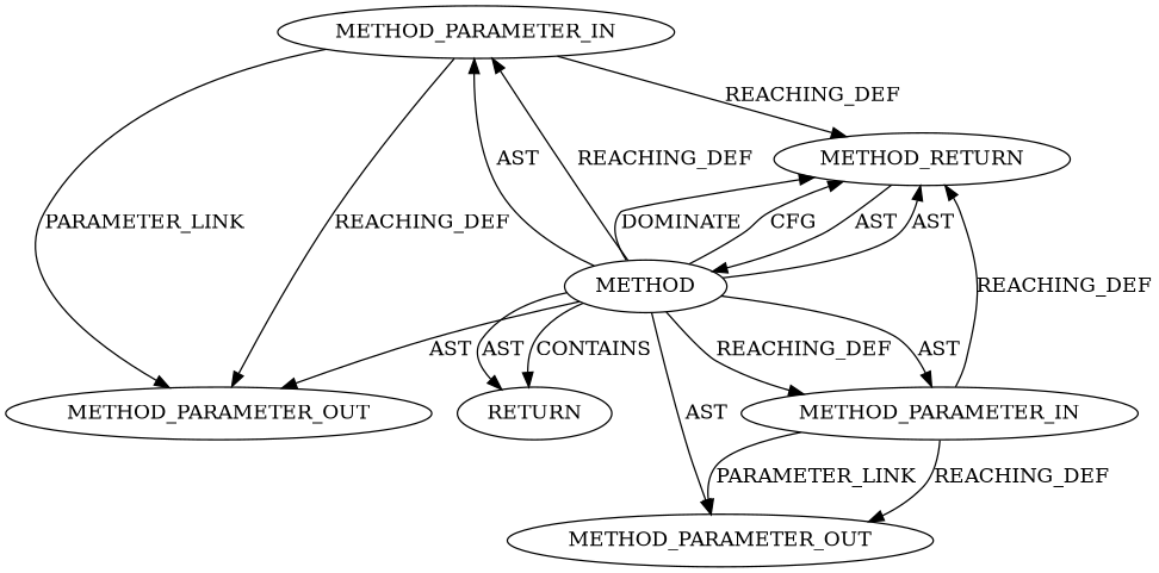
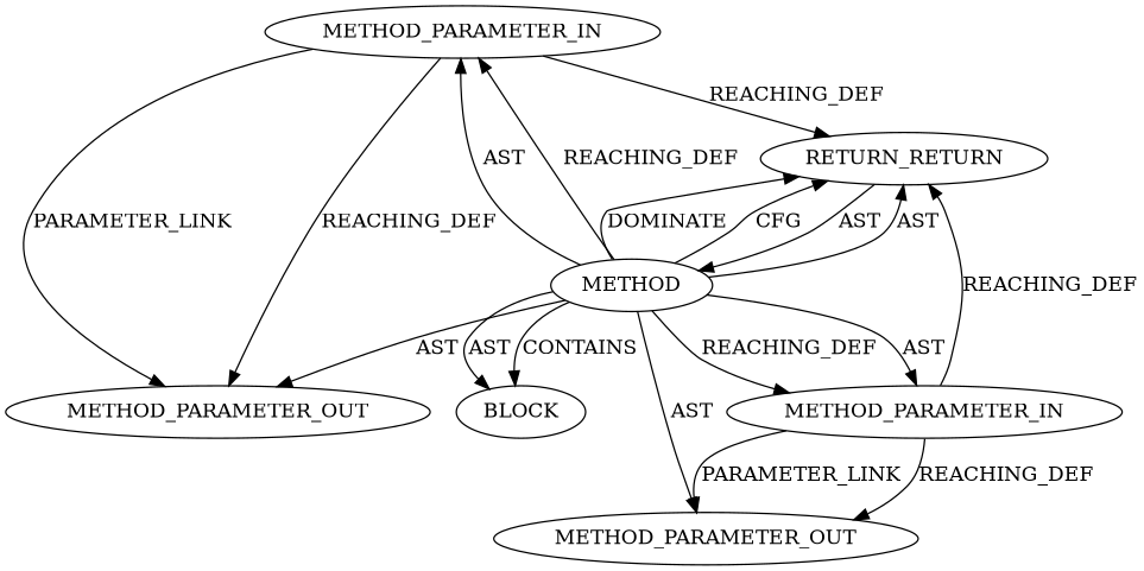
  digraph {
    node [CODE=p1 EVALUATION_STRATEGY=BY_VALUE IS_VARIADIC=false ORDER=1 TYPE_FULL_NAME=ANY]
    n1 [INDEX=1 NAME=p1 label=METHOD_PARAMETER_OUT]
    n2 [CODE=p2 INDEX=2 NAME=p2 ORDER=2 label=METHOD_PARAMETER_OUT]
-   n3 [ARGUMENT_INDEX=1 CODE="<empty>" label=RETURN EVALUATION_STRATEGY="" IS_VARIADIC=""]
+   n3 [ARGUMENT_INDEX=1 CODE="<empty>" label=BLOCK EVALUATION_STRATEGY="" IS_VARIADIC=""]
    n4 [INDEX=1 NAME=p1 label=METHOD_PARAMETER_IN]
-   n5 [CODE=RET ORDER=2 label=METHOD_RETURN IS_VARIADIC=""]
+   n5 [CODE=RET ORDER=2 label=RETURN_RETURN IS_VARIADIC=""]
    n6 [AST_PARENT_FULL_NAME="<global>" AST_PARENT_TYPE=NAMESPACE_BLOCK CODE="<empty>" FILENAME="<empty>" FULL_NAME=calc_pages_for IS_EXTERNAL=true NAME=calc_pages_for ORDER=0 label=METHOD EVALUATION_STRATEGY="" IS_VARIADIC="" TYPE_FULL_NAME=""]
    n7 [CODE=p2 INDEX=2 NAME=p2 ORDER=2 label=METHOD_PARAMETER_IN]
    n4 -> n1 [label=PARAMETER_LINK]
    n4 -> n1 [VARIABLE=p1 label=REACHING_DEF]
    n4 -> n5 [VARIABLE=p1 label=REACHING_DEF]
    n5 -> n6 [label=AST]
    n6 -> n1 [label=AST]
    n6 -> n2 [label=AST]
    n6 -> n3 [label=CONTAINS]
    n6 -> n3 [label=AST]
    n6 -> n4 [label=AST]
    n6 -> n4 [label=REACHING_DEF]
    n6 -> n5 [label=AST]
    n6 -> n5 [label=DOMINATE]
    n6 -> n5 [label=CFG]
    n6 -> n7 [label=AST]
    n6 -> n7 [label=REACHING_DEF]
    n7 -> n2 [VARIABLE=p2 label=REACHING_DEF]
    n7 -> n2 [label=PARAMETER_LINK]
    n7 -> n5 [VARIABLE=p2 label=REACHING_DEF]
  }
